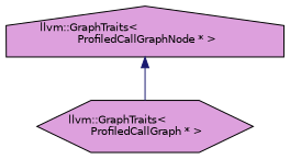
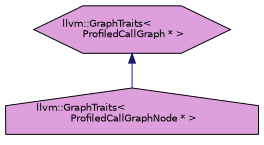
  digraph {
    node [color=black fillcolor=plum fontname=Helvetica fontsize=10 style=filled]
    n1 [fontcolor=black height=0.2 label="llvm::GraphTraits\<\l ProfiledCallGraph * \>" shape=hexagon width=0.4]
    n2 [height=0.2 label="llvm::GraphTraits\<\l ProfiledCallGraphNode * \>" shape=house width=0.4]
-   n2 -> n1 [color=midnightblue dir=back fontname=Helvetica fontsize=10 labelfontname=Helvetica labelfontsize=10 style=solid]
+   n1 -> n2 [color=midnightblue dir=back fontname=Helvetica fontsize=10 labelfontname=Helvetica labelfontsize=10 style=solid]
  }
